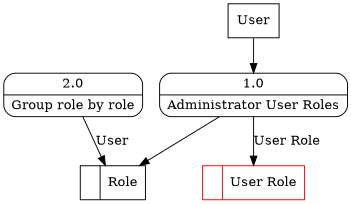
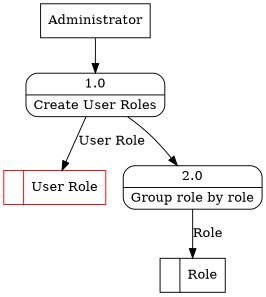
  digraph {
    node [shape=record]
    n1 [color=red label="<f0>  |<f1> User Role "]
-   n2 [label=User shape=box]
-   n3 [label="{<f0> 1.0|<f1> Administrator User Roles }" shape=Mrecord]
+   n2 [label=Administrator shape=box]
+   n3 [label="{<f0> 1.0|<f1> Create User Roles }" shape=Mrecord]
    n4 [label="{<f0> 2.0|<f1> Group role by role }" shape=Mrecord]
    n5 [color=black label="<f0>  |<f1> Role "]
    n2 -> n3
    n3 -> n1 [label="User Role"]
-   n3 -> n5
-   n4 -> n5 [label=User]
+   n3 -> n4
+   n4 -> n5 [label=Role]
  }
